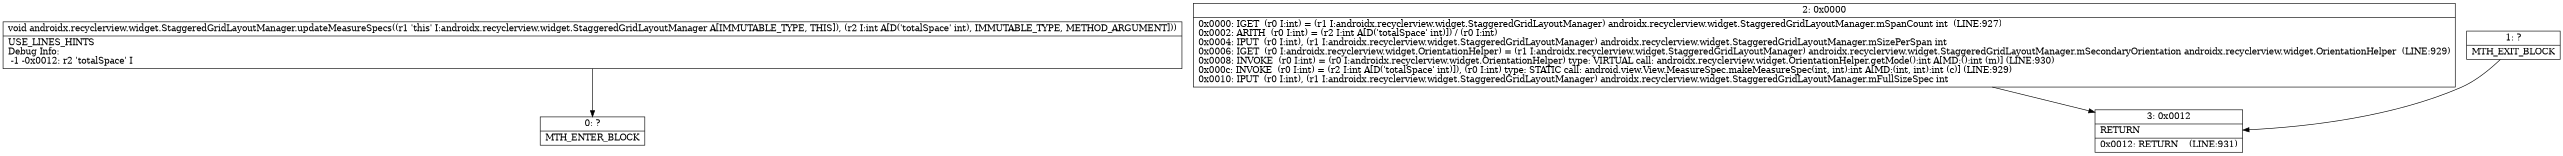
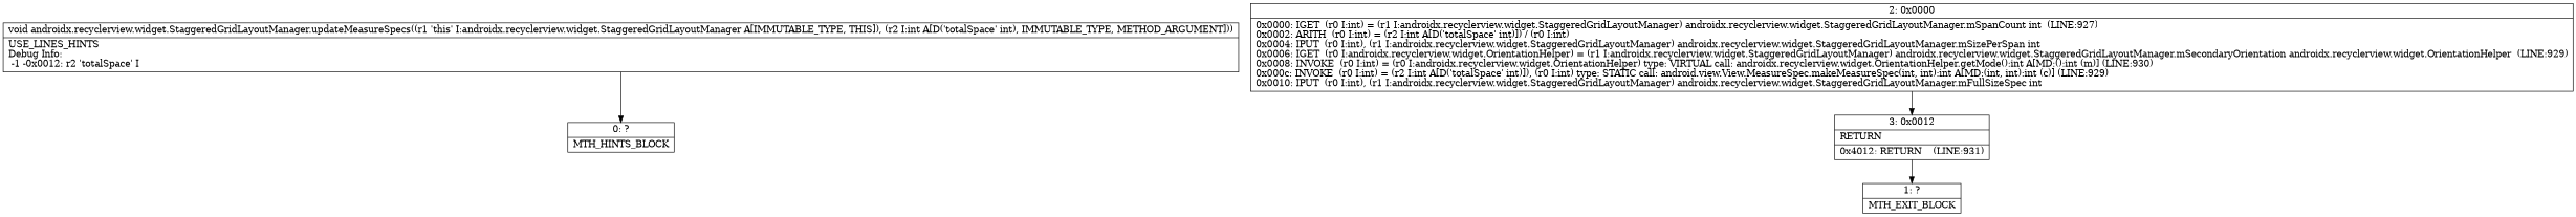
  digraph {
    node [shape=record]
-   n1 [label="{0\:\ ?|MTH_ENTER_BLOCK\l}"]
+   n1 [label="{0\:\ ?|MTH_HINTS_BLOCK\l}"]
    n2 [label="{2\:\ 0x0000|0x0000: IGET  (r0 I:int) = (r1 I:androidx.recyclerview.widget.StaggeredGridLayoutManager) androidx.recyclerview.widget.StaggeredGridLayoutManager.mSpanCount int  (LINE:927)\l0x0002: ARITH  (r0 I:int) = (r2 I:int A[D('totalSpace' int)]) \/ (r0 I:int) \l0x0004: IPUT  (r0 I:int), (r1 I:androidx.recyclerview.widget.StaggeredGridLayoutManager) androidx.recyclerview.widget.StaggeredGridLayoutManager.mSizePerSpan int \l0x0006: IGET  (r0 I:androidx.recyclerview.widget.OrientationHelper) = (r1 I:androidx.recyclerview.widget.StaggeredGridLayoutManager) androidx.recyclerview.widget.StaggeredGridLayoutManager.mSecondaryOrientation androidx.recyclerview.widget.OrientationHelper  (LINE:929)\l0x0008: INVOKE  (r0 I:int) = (r0 I:androidx.recyclerview.widget.OrientationHelper) type: VIRTUAL call: androidx.recyclerview.widget.OrientationHelper.getMode():int A[MD:():int (m)] (LINE:930)\l0x000c: INVOKE  (r0 I:int) = (r2 I:int A[D('totalSpace' int)]), (r0 I:int) type: STATIC call: android.view.View.MeasureSpec.makeMeasureSpec(int, int):int A[MD:(int, int):int (c)] (LINE:929)\l0x0010: IPUT  (r0 I:int), (r1 I:androidx.recyclerview.widget.StaggeredGridLayoutManager) androidx.recyclerview.widget.StaggeredGridLayoutManager.mFullSizeSpec int \l}"]
-   n3 [label="{3\:\ 0x0012|RETURN\l|0x0012: RETURN    (LINE:931)\l}"]
+   n3 [label="{3\:\ 0x0012|RETURN\l|0x4012: RETURN    (LINE:931)\l}"]
    n4 [label="{1\:\ ?|MTH_EXIT_BLOCK\l}"]
    n5 [label="{void androidx.recyclerview.widget.StaggeredGridLayoutManager.updateMeasureSpecs((r1 'this' I:androidx.recyclerview.widget.StaggeredGridLayoutManager A[IMMUTABLE_TYPE, THIS]), (r2 I:int A[D('totalSpace' int), IMMUTABLE_TYPE, METHOD_ARGUMENT]))  | USE_LINES_HINTS\lDebug Info:\l  \-1 \-0x0012: r2 'totalSpace' I\l}"]
    n2 -> n3
-   n4 -> n3
+   n3 -> n4
    n5 -> n1
  }
